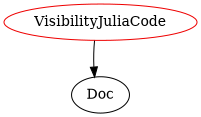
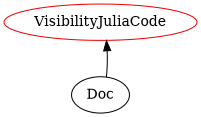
  digraph {
    n1 [color=red2 label=VisibilityJuliaCode shape=oval]
    Doc
-   n1 -> Doc
+   Doc -> n1
  }
